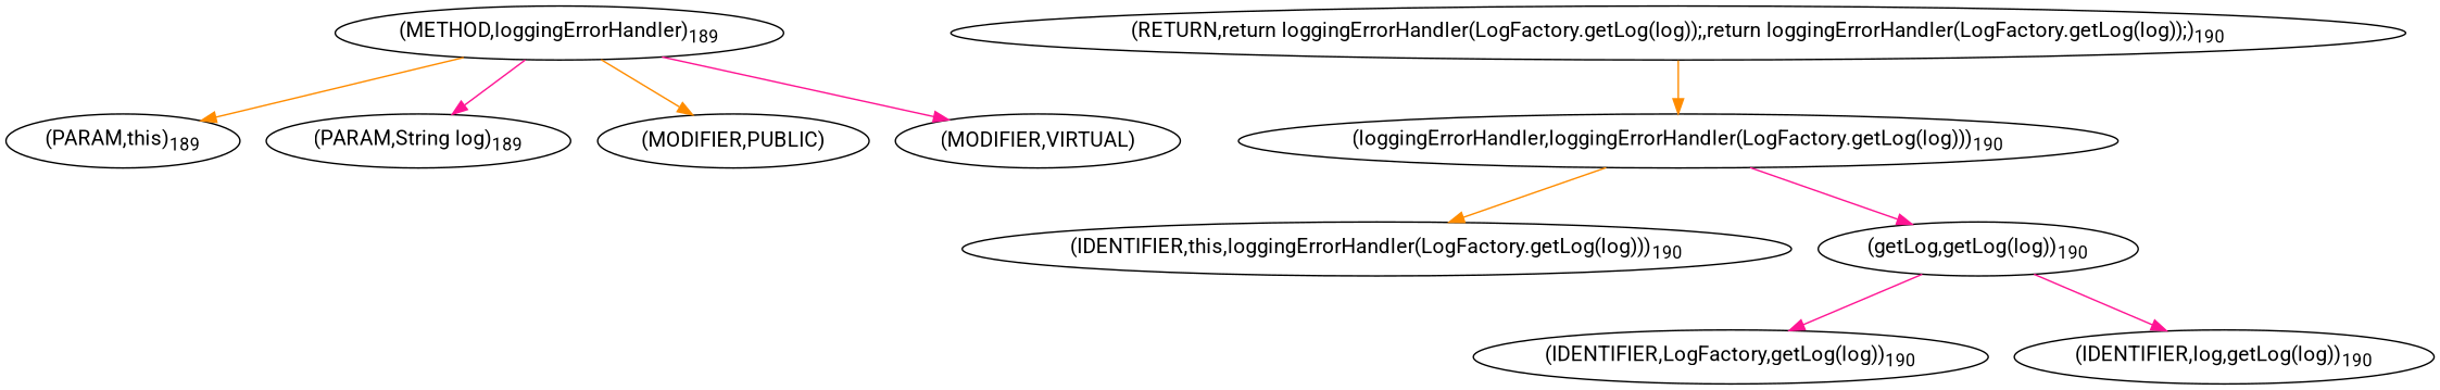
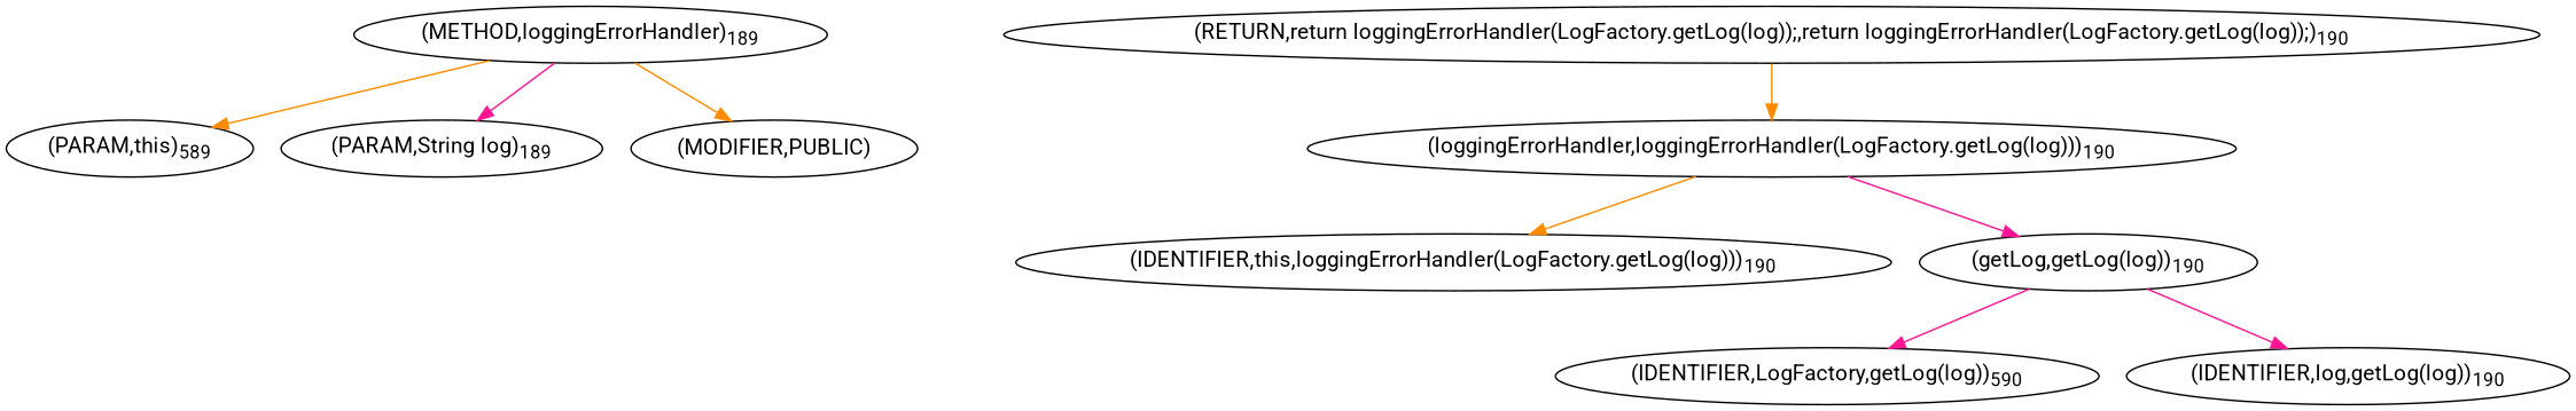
  digraph {
    fontname=Roboto
    node [fontname=Roboto]
    edge [color=deeppink fontname=Roboto]
    n1 [label=<(METHOD,loggingErrorHandler)<SUB>189</SUB>>]
-   n2 [label=<(PARAM,this)<SUB>189</SUB>>]
+   n2 [label=<(PARAM,this)<SUB>589</SUB>>]
    n3 [label=<(PARAM,String log)<SUB>189</SUB>>]
    n4 [label=<(MODIFIER,PUBLIC)>]
-   n5 [label=<(MODIFIER,VIRTUAL)>]
    n6 [label=<(RETURN,return loggingErrorHandler(LogFactory.getLog(log));,return loggingErrorHandler(LogFactory.getLog(log));)<SUB>190</SUB>>]
    n7 [label=<(loggingErrorHandler,loggingErrorHandler(LogFactory.getLog(log)))<SUB>190</SUB>>]
    n8 [label=<(IDENTIFIER,this,loggingErrorHandler(LogFactory.getLog(log)))<SUB>190</SUB>>]
    n9 [label=<(getLog,getLog(log))<SUB>190</SUB>>]
-   n10 [label=<(IDENTIFIER,LogFactory,getLog(log))<SUB>190</SUB>>]
+   n10 [label=<(IDENTIFIER,LogFactory,getLog(log))<SUB>590</SUB>>]
    n11 [label=<(IDENTIFIER,log,getLog(log))<SUB>190</SUB>>]
    n1 -> n2 [color=darkorange]
    n1 -> n3
    n1 -> n4 [color=darkorange]
-   n1 -> n5
    n6 -> n7 [color=darkorange]
    n7 -> n8 [color=darkorange]
    n7 -> n9
    n9 -> n10
    n9 -> n11
  }
